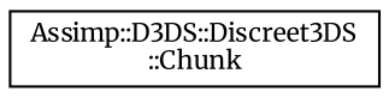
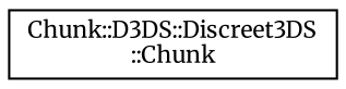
  digraph {
    rankdir=LR
    fontname=Merriweather
-   n1 [color=black fillcolor=white fontname=Merriweather fontsize=10 height=0.2 label="Assimp::D3DS::Discreet3DS\l::Chunk" shape=record style=filled width=0.4]
+   n1 [color=black fillcolor=white fontname=Merriweather fontsize=10 height=0.2 label="Chunk::D3DS::Discreet3DS\l::Chunk" shape=record style=filled width=0.4]
  }
